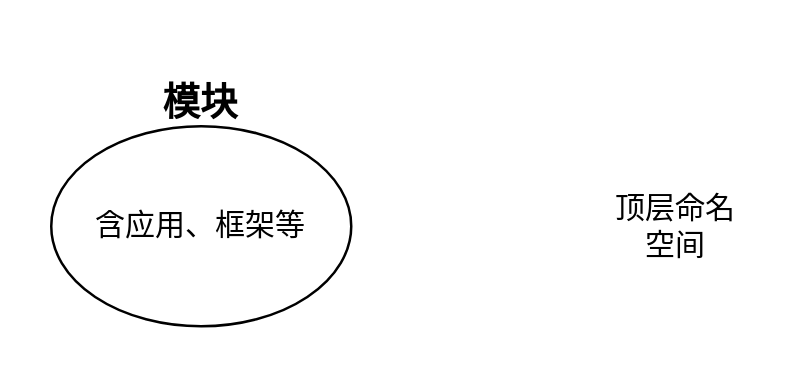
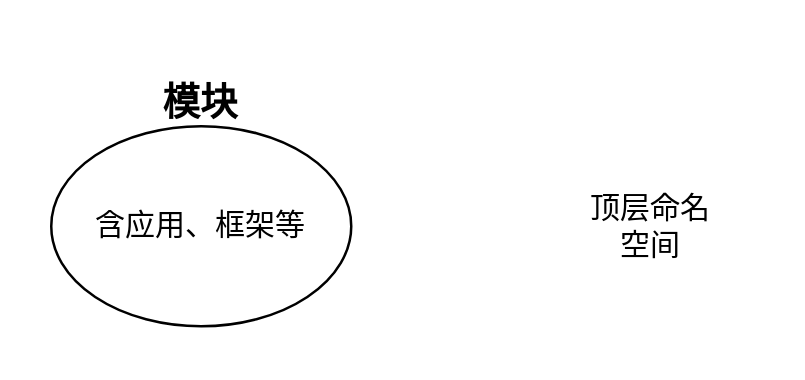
  <mxCell id="0" />
  <mxCell id="1" parent="0" />
  <mxCell id="2" value="含应用、框架等" style="ellipse;whiteSpace=wrap;html=1;" parent="1" vertex="1"><mxGeometry x="20" y="50" width="120" height="80" as="geometry" /></mxCell>
- <mxCell id="3" value="顶层命名空间" style="text;html=1;strokeColor=none;fillColor=none;align=center;verticalAlign=middle;whiteSpace=wrap;rounded=0;" parent="1" vertex="1"><mxGeometry x="240" y="75" width="60" height="30" as="geometry" /></mxCell>
+ <mxCell id="3" value="顶层命名空间" style="text;html=1;strokeColor=none;fillColor=none;align=center;verticalAlign=middle;whiteSpace=wrap;rounded=0;" parent="1" vertex="1"><mxGeometry x="230" y="75" width="60" height="30" as="geometry" /></mxCell>
  <mxCell id="4" value="模块" style="text;html=1;strokeColor=none;fillColor=none;align=center;verticalAlign=middle;whiteSpace=wrap;rounded=0;fontStyle=1;fontSize=15;" parent="1" vertex="1"><mxGeometry x="50" y="20" width="60" height="40" as="geometry" /></mxCell>
